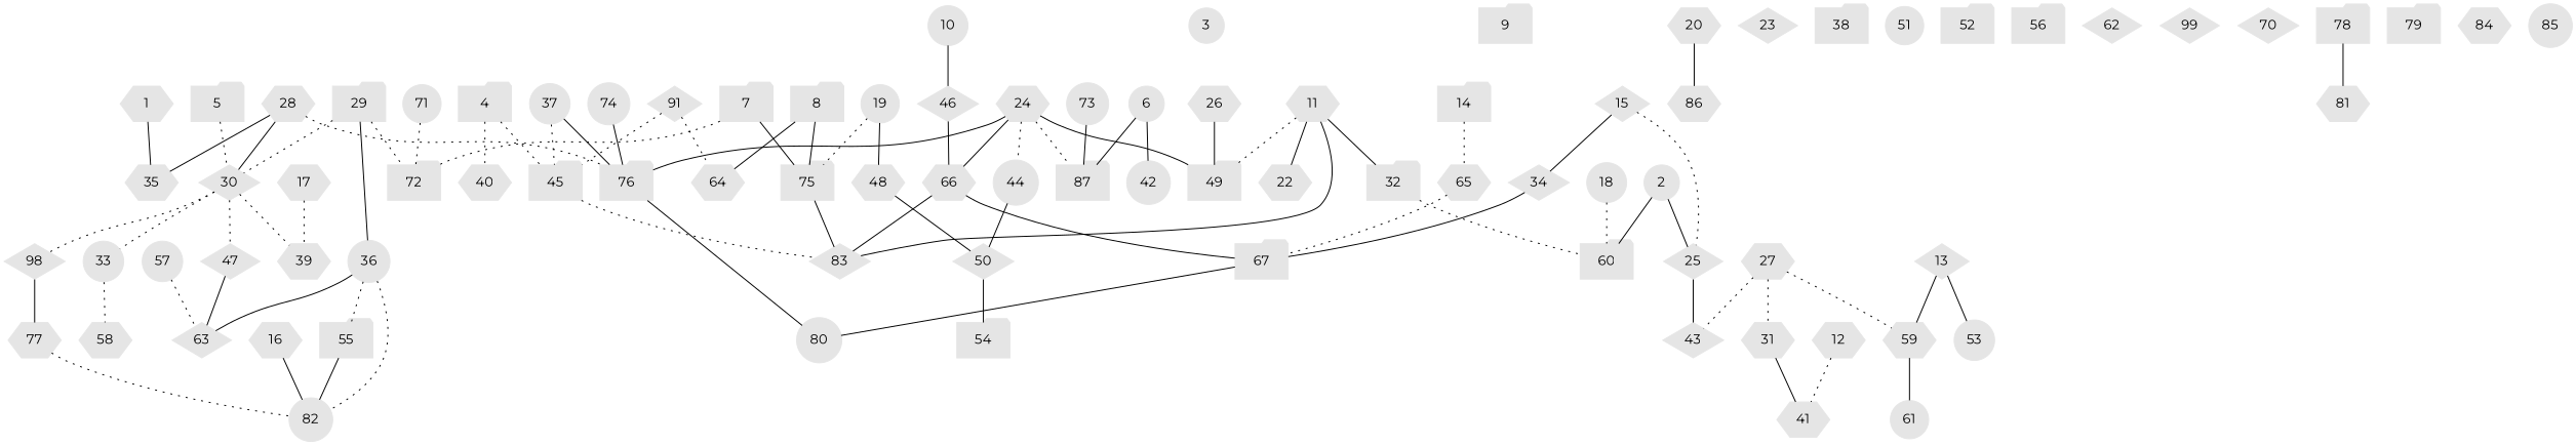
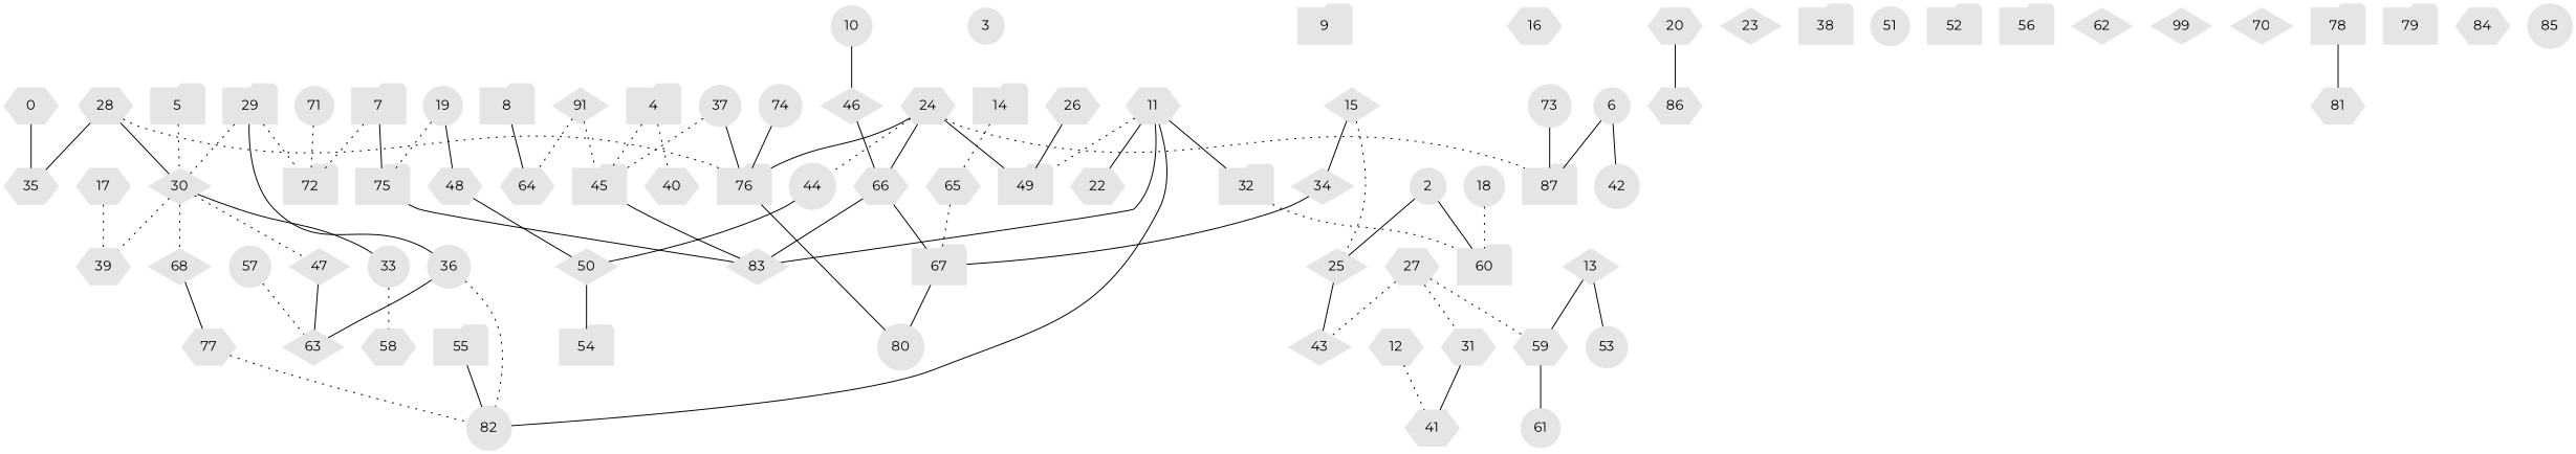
  graph {
    fontname=Montserrat
    node [color=gray90 fontname=Montserrat shape=hexagon style=filled]
    edge [fontname=Montserrat style=solid]
-   1
+   1 [label=0]
    35
    2 [shape=circle]
    25 [shape=diamond]
    60 [shape=folder]
    43 [shape=diamond]
    3 [shape=circle]
    4 [shape=folder]
    40
    45 [shape=folder]
    83 [shape=diamond]
    5 [shape=folder]
    30 [shape=diamond]
    39
    33 [shape=circle]
    47 [shape=diamond]
-   68 [shape=diamond label=98]
+   68 [shape=diamond]
    6 [shape=circle]
    42 [shape=circle]
    87 [shape=folder]
    7 [shape=folder]
    72 [shape=folder]
    75 [shape=folder]
    8 [shape=folder]
    64
    9 [shape=folder]
    10 [shape=circle]
    46 [shape=diamond]
    66
    11
    22
    32 [shape=folder]
    49 [shape=folder]
    82 [shape=circle]
    12
    41
    13 [shape=diamond]
    53 [shape=circle]
    59
    61 [shape=circle]
    14 [shape=folder]
    65
    67 [shape=folder]
    15 [shape=diamond]
    34 [shape=diamond]
    16
    17
    18 [shape=circle]
    19 [shape=circle]
    48
    50 [shape=diamond]
    20
    86
    n54 [label=91 shape=diamond]
    23 [shape=diamond]
    24
    44 [shape=circle]
    76 [shape=folder]
    80 [shape=circle]
    26
    27
    31
    28
    29 [shape=folder]
    36 [shape=circle]
    55 [shape=folder]
    63 [shape=diamond]
    58
    77
    37 [shape=circle]
    38 [shape=folder]
    54 [shape=folder]
    51 [shape=circle]
    52 [shape=folder]
    56 [shape=folder]
    57 [shape=circle]
    62 [shape=diamond]
    n78 [label=99 shape=diamond]
    70 [shape=diamond]
    71 [shape=circle]
    73 [shape=circle]
    74 [shape=circle]
    78 [shape=folder]
    81
    79 [shape=folder]
    84
    85 [shape=circle]
    1 -- 35
    2 -- 25
    2 -- 60
    25 -- 43
    4 -- 40 [style=dotted]
    4 -- 45 [style=dotted]
-   45 -- 83 [style=dotted]
+   45 -- 83
    5 -- 30 [style=dotted]
    30 -- 39 [style=dotted]
-   30 -- 33 [style=dotted]
+   30 -- 33
    30 -- 47 [style=dotted]
    30 -- 68 [style=dotted]
    33 -- 58 [style=dotted]
    47 -- 63
    68 -- 77
    6 -- 42
    6 -- 87
    7 -- 72 [style=dotted]
    7 -- 75
    75 -- 83
-   8 -- 75
    8 -- 64
    10 -- 46
    46 -- 66
    66 -- 83
    66 -- 67
    11 -- 83
    11 -- 22
    11 -- 32
    11 -- 49 [style=dotted]
-   16 -- 82
+   11 -- 82
    32 -- 60 [style=dotted]
    12 -- 41 [style=dotted]
    13 -- 53
    13 -- 59
    59 -- 61
    14 -- 65 [style=dotted]
    65 -- 67 [style=dotted]
    67 -- 80
    15 -- 25 [style=dotted]
    15 -- 34
    34 -- 67
    17 -- 39 [style=dotted]
    18 -- 60 [style=dotted]
    19 -- 75 [style=dotted]
    19 -- 48
    48 -- 50
    50 -- 54
    20 -- 86
    n54 -- 45 [style=dotted]
    n54 -- 64 [style=dotted]
    24 -- 87 [style=dotted]
    24 -- 66
    24 -- 49
    24 -- 44 [style=dotted]
    24 -- 76
    44 -- 50
    76 -- 80
    26 -- 49
    27 -- 43 [style=dotted]
    27 -- 59 [style=dotted]
    27 -- 31 [style=dotted]
    31 -- 41
    28 -- 35
    28 -- 30
    28 -- 76 [style=dotted]
    29 -- 30 [style=dotted]
    29 -- 72 [style=dotted]
    29 -- 36
    36 -- 82 [style=dotted]
-   36 -- 55 [style=dotted]
    36 -- 63
    55 -- 82
    77 -- 82 [style=dotted]
    37 -- 45 [style=dotted]
    37 -- 76
    57 -- 63 [style=dotted]
    71 -- 72 [style=dotted]
    73 -- 87
    74 -- 76
    78 -- 81
  }
